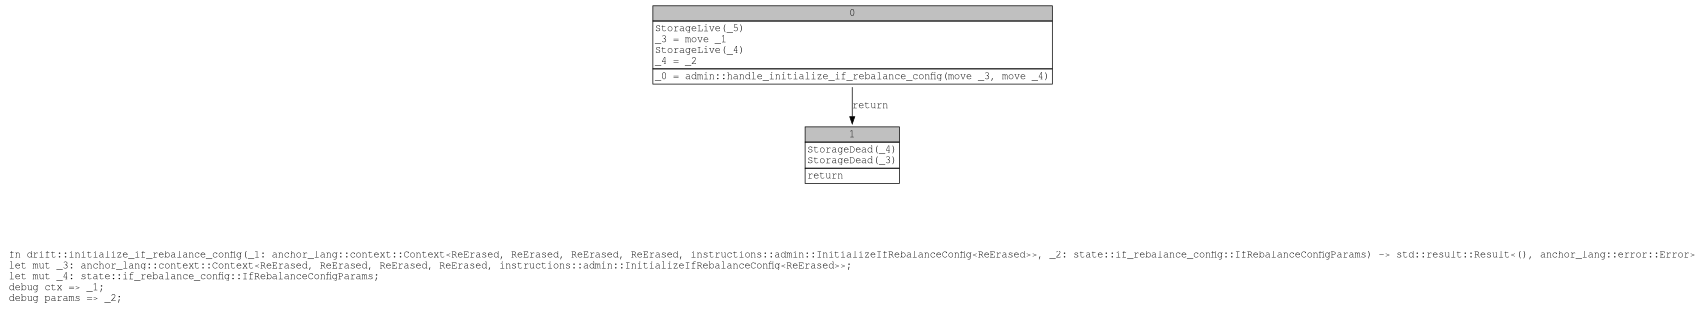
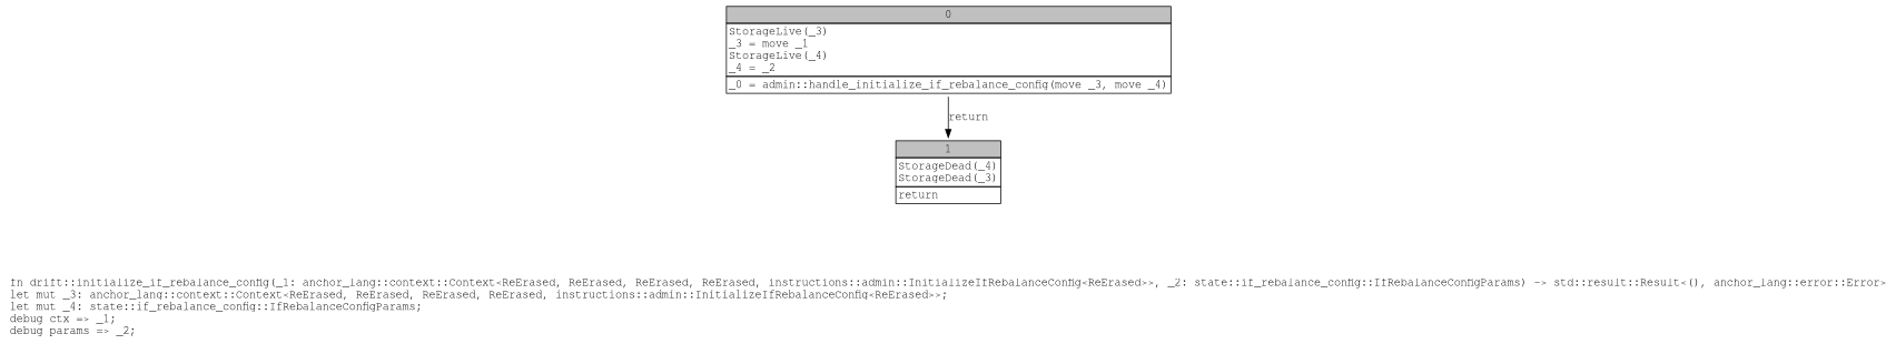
  digraph {
    fontname="Courier, monospace"
    label=<fn drift::initialize_if_rebalance_config(_1: anchor_lang::context::Context&lt;ReErased, ReErased, ReErased, ReErased, instructions::admin::InitializeIfRebalanceConfig&lt;ReErased&gt;&gt;, _2: state::if_rebalance_config::IfRebalanceConfigParams) -&gt; std::result::Result&lt;(), anchor_lang::error::Error&gt;<br align="left"/>let mut _3: anchor_lang::context::Context&lt;ReErased, ReErased, ReErased, ReErased, instructions::admin::InitializeIfRebalanceConfig&lt;ReErased&gt;&gt;;<br align="left"/>let mut _4: state::if_rebalance_config::IfRebalanceConfigParams;<br align="left"/>debug ctx =&gt; _1;<br align="left"/>debug params =&gt; _2;<br align="left"/>>
    node [fontname="Courier, monospace" shape=none]
-   n1 [label=<<table border="0" cellborder="1" cellspacing="0"><tr><td bgcolor="gray" align="center" colspan="1">0</td></tr><tr><td align="left" balign="left">StorageLive(_5)<br/>_3 = move _1<br/>StorageLive(_4)<br/>_4 = _2<br/></td></tr><tr><td align="left">_0 = admin::handle_initialize_if_rebalance_config(move _3, move _4)</td></tr></table>>]
+   n1 [label=<<table border="0" cellborder="1" cellspacing="0"><tr><td bgcolor="gray" align="center" colspan="1">0</td></tr><tr><td align="left" balign="left">StorageLive(_3)<br/>_3 = move _1<br/>StorageLive(_4)<br/>_4 = _2<br/></td></tr><tr><td align="left">_0 = admin::handle_initialize_if_rebalance_config(move _3, move _4)</td></tr></table>>]
    n2 [label=<<table border="0" cellborder="1" cellspacing="0"><tr><td bgcolor="gray" align="center" colspan="1">1</td></tr><tr><td align="left" balign="left">StorageDead(_4)<br/>StorageDead(_3)<br/></td></tr><tr><td align="left">return</td></tr></table>>]
    n1 -> n2 [fontname="Courier, monospace" label=return]
  }
